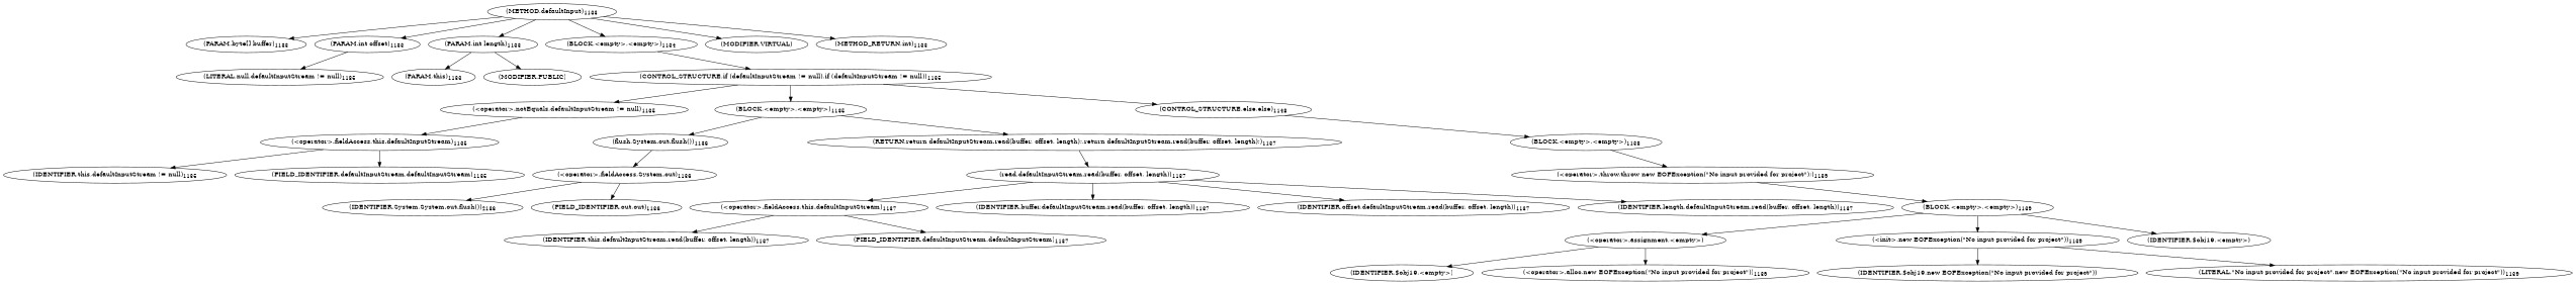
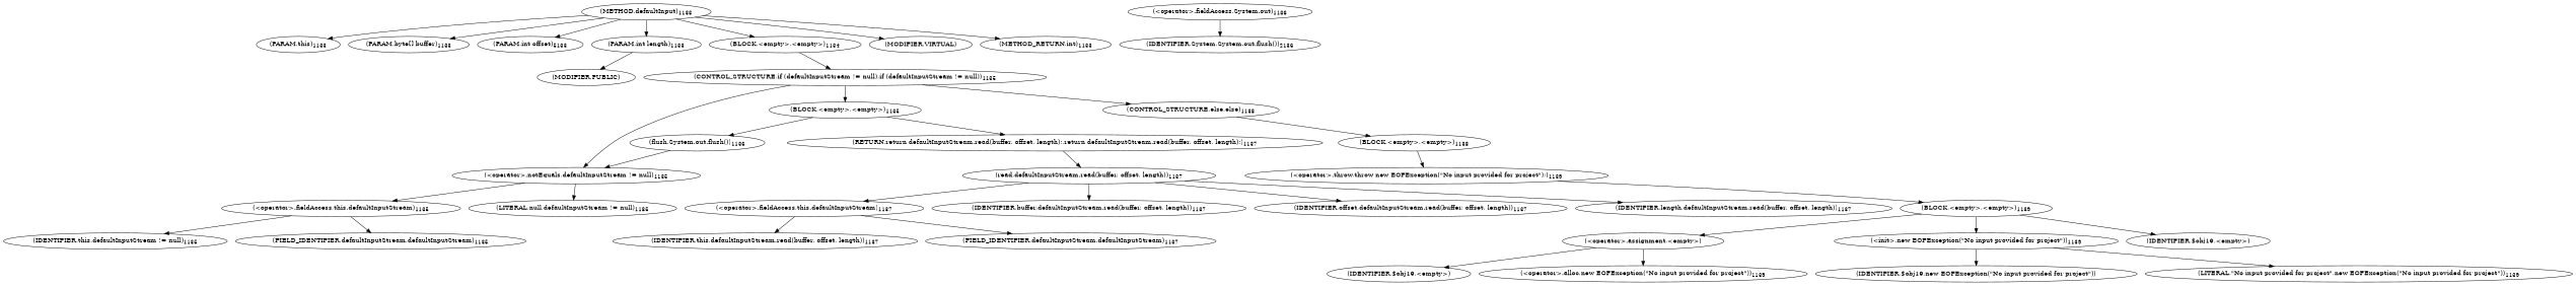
  digraph {
    n1 [label=<(METHOD,defaultInput)<SUB>1133</SUB>>]
    n2 [label=<(PARAM,this)<SUB>1133</SUB>>]
    n3 [label=<(PARAM,byte[] buffer)<SUB>1133</SUB>>]
-   n4 [label=<(PARAM,int offset)<SUB>1133</SUB>>]
+   n4 [label=<(PARAM,int offset)<SUB>5133</SUB>>]
    n5 [label=<(PARAM,int length)<SUB>1133</SUB>>]
    n6 [label=<(BLOCK,&lt;empty&gt;,&lt;empty&gt;)<SUB>1134</SUB>>]
    n7 [label=<(MODIFIER,VIRTUAL)>]
    n8 [label=<(METHOD_RETURN,int)<SUB>1133</SUB>>]
    n9 [label=<(MODIFIER,PUBLIC)>]
    n10 [label=<(CONTROL_STRUCTURE,if (defaultInputStream != null),if (defaultInputStream != null))<SUB>1135</SUB>>]
    n11 [label=<(&lt;operator&gt;.notEquals,defaultInputStream != null)<SUB>1135</SUB>>]
    n12 [label=<(BLOCK,&lt;empty&gt;,&lt;empty&gt;)<SUB>1135</SUB>>]
-   n13 [label=<(CONTROL_STRUCTURE,else,else)<SUB>1148</SUB>>]
+   n13 [label=<(CONTROL_STRUCTURE,else,else)<SUB>1138</SUB>>]
    n14 [label=<(&lt;operator&gt;.fieldAccess,this.defaultInputStream)<SUB>1135</SUB>>]
    n15 [label=<(LITERAL,null,defaultInputStream != null)<SUB>1185</SUB>>]
    n16 [label=<(flush,System.out.flush())<SUB>1136</SUB>>]
    n17 [label=<(RETURN,return defaultInputStream.read(buffer, offset, length);,return defaultInputStream.read(buffer, offset, length);)<SUB>1137</SUB>>]
    n18 [label=<(BLOCK,&lt;empty&gt;,&lt;empty&gt;)<SUB>1138</SUB>>]
    n19 [label=<(IDENTIFIER,this,defaultInputStream != null)<SUB>1135</SUB>>]
    n20 [label=<(FIELD_IDENTIFIER,defaultInputStream,defaultInputStream)<SUB>1135</SUB>>]
    n21 [label=<(&lt;operator&gt;.fieldAccess,System.out)<SUB>1136</SUB>>]
    n22 [label=<(read,defaultInputStream.read(buffer, offset, length))<SUB>1137</SUB>>]
    n23 [label=<(IDENTIFIER,System,System.out.flush())<SUB>2136</SUB>>]
-   n24 [label=<(FIELD_IDENTIFIER,out,out)<SUB>1136</SUB>>]
    n25 [label=<(&lt;operator&gt;.fieldAccess,this.defaultInputStream)<SUB>1137</SUB>>]
    n26 [label=<(IDENTIFIER,buffer,defaultInputStream.read(buffer, offset, length))<SUB>1137</SUB>>]
    n27 [label=<(IDENTIFIER,offset,defaultInputStream.read(buffer, offset, length))<SUB>1137</SUB>>]
    n28 [label=<(IDENTIFIER,length,defaultInputStream.read(buffer, offset, length))<SUB>1137</SUB>>]
    n29 [label=<(IDENTIFIER,this,defaultInputStream.read(buffer, offset, length))<SUB>1137</SUB>>]
    n30 [label=<(FIELD_IDENTIFIER,defaultInputStream,defaultInputStream)<SUB>1137</SUB>>]
    n31 [label=<(&lt;operator&gt;.throw,throw new EOFException(&quot;No input provided for project&quot;);)<SUB>1139</SUB>>]
    n32 [label=<(BLOCK,&lt;empty&gt;,&lt;empty&gt;)<SUB>1139</SUB>>]
    n33 [label=<(&lt;operator&gt;.assignment,&lt;empty&gt;)>]
    n34 [label=<(&lt;init&gt;,new EOFException(&quot;No input provided for project&quot;))<SUB>1139</SUB>>]
    n35 [label=<(IDENTIFIER,$obj19,&lt;empty&gt;)>]
    n36 [label=<(IDENTIFIER,$obj19,&lt;empty&gt;)>]
    n37 [label=<(&lt;operator&gt;.alloc,new EOFException(&quot;No input provided for project&quot;))<SUB>1139</SUB>>]
    n38 [label=<(IDENTIFIER,$obj19,new EOFException(&quot;No input provided for project&quot;))>]
    n39 [label=<(LITERAL,&quot;No input provided for project&quot;,new EOFException(&quot;No input provided for project&quot;))<SUB>1139</SUB>>]
-   n5 -> n2
+   n1 -> n2
    n1 -> n3
    n1 -> n4
    n1 -> n5
    n1 -> n6
    n1 -> n7
    n1 -> n8
    n5 -> n9
    n6 -> n10
    n10 -> n11
    n10 -> n12
    n10 -> n13
    n11 -> n14
-   n4 -> n15
+   n11 -> n15
    n12 -> n16
    n12 -> n17
    n13 -> n18
    n14 -> n19
    n14 -> n20
-   n16 -> n21
+   n16 -> n11
    n17 -> n22
    n18 -> n31
    n21 -> n23
-   n21 -> n24
    n22 -> n25
    n22 -> n26
    n22 -> n27
    n22 -> n28
    n25 -> n29
    n25 -> n30
    n31 -> n32
    n32 -> n33
    n32 -> n34
    n32 -> n35
    n33 -> n36
    n33 -> n37
    n34 -> n38
    n34 -> n39
  }
